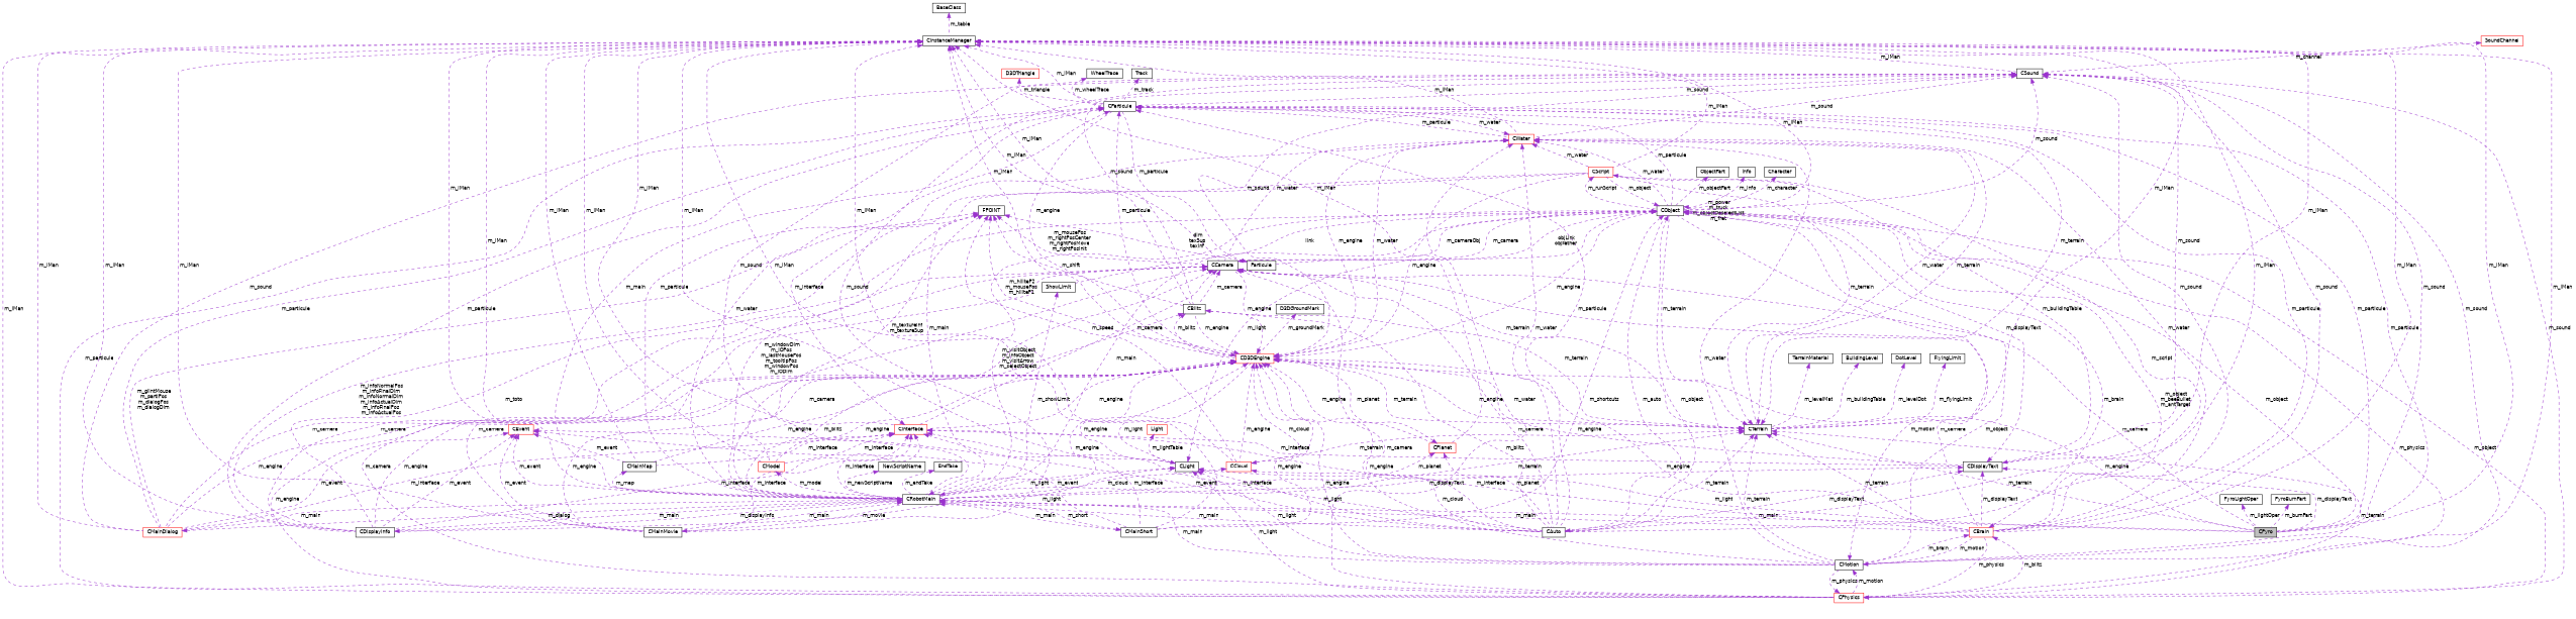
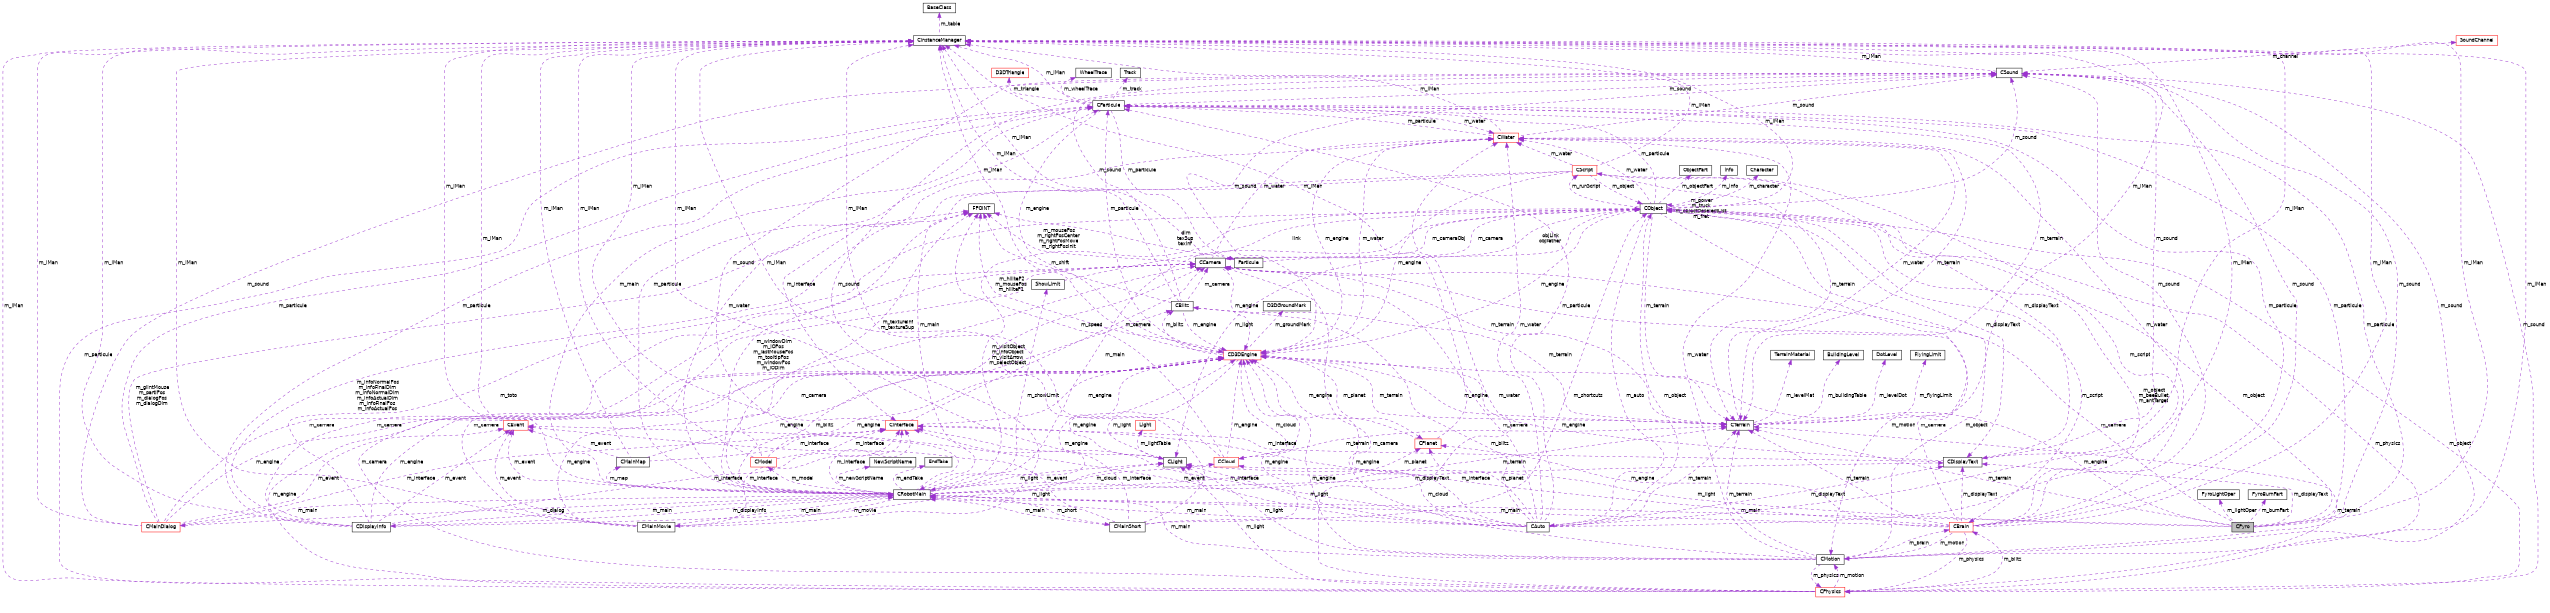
  digraph {
    node [color=black fillcolor=white fontname=Helvetica fontsize=10 shape=record style=filled]
    edge [color=darkorchid3 dir=back fontname=Helvetica fontsize=10 labelfontname=Helvetica labelfontsize=10 style=dashed]
    n1 [fillcolor=grey75 fontcolor=black height=0.2 label=CPyro width=0.4]
    n2 [height=0.2 label=CParticule width=0.4]
    n3 [color=red height=0.2 label=CWater width=0.4]
    n4 [color=red height=0.2 label=CD3DEngine width=0.4]
    n5 [height=0.2 label=CObject width=0.4]
    n6 [height=0.2 label=CRobotMain width=0.4]
    n7 [color=red height=0.2 label=CMainDialog width=0.4]
    n8 [height=0.2 label=CDisplayInfo width=0.4]
    n9 [color=red height=0.2 label=CBrain width=0.4]
    n10 [color=red height=0.2 label=CPhysics width=0.4]
    n11 [height=0.2 label=CMotion width=0.4]
    n12 [height=0.2 label=CAuto width=0.4]
    n13 [height=0.2 label=CTerrain width=0.4]
    n14 [height=0.2 label=CCamera width=0.4]
    n15 [color=red height=0.2 label=CScript width=0.4]
    n16 [height=0.2 label=CBlitz width=0.4]
    n17 [height=0.2 label=CDisplayText width=0.4]
    n18 [color=red height=0.2 label=CInterface width=0.4]
    n19 [height=0.2 label=CLight width=0.4]
    n20 [color=red height=0.2 label=CCloud width=0.4]
    n21 [height=0.2 label=CMainMovie width=0.4]
    n22 [color=red height=0.2 label=CModel width=0.4]
    n23 [height=0.2 label=CMainShort width=0.4]
    n24 [color=red height=0.2 label=CPlanet width=0.4]
    n25 [height=0.2 label=CMainMap width=0.4]
    n26 [height=0.2 label=Particule width=0.4]
    n27 [height=0.2 label=ShowLimit width=0.4]
    n28 [height=0.2 label=CInstanceManager width=0.4]
    n29 [height=0.2 label=CSound width=0.4]
    n30 [color=red height=0.2 label=CEvent width=0.4]
    n31 [height=0.2 label=BaseClass width=0.4]
    n32 [height=0.2 label=TerrainMaterial width=0.4]
    n33 [height=0.2 label=BuildingLevel width=0.4]
    n34 [height=0.2 label=DotLevel width=0.4]
    n35 [height=0.2 label=D3DGroundMark width=0.4]
    n36 [height=0.2 label=FPOINT width=0.4]
    n37 [color=red height=0.2 label=SoundChannel width=0.4]
    n38 [color=red height=0.2 label=Light width=0.4]
    n39 [height=0.2 label=NewScriptName width=0.4]
    n40 [height=0.2 label=EndTake width=0.4]
    n41 [height=0.2 label=ObjectPart width=0.4]
    n42 [height=0.2 label=Info width=0.4]
    n43 [height=0.2 label=Character width=0.4]
    n44 [height=0.2 label=FlyingLimit width=0.4]
    n45 [height=0.2 label=Track width=0.4]
    n46 [color=red height=0.2 label=D3DTriangle width=0.4]
    n47 [height=0.2 label=WheelTrace width=0.4]
    n48 [height=0.2 label=PyroLightOper width=0.4]
    n49 [height=0.2 label=PyroBurnPart width=0.4]
    n2 -> n1 [label=" m_particule"]
    n2 -> n3 [label=" m_particule"]
    n2 -> n4 [label=" m_particule"]
    n2 -> n5 [label=" m_particule"]
    n2 -> n6 [label=" m_particule"]
    n2 -> n7 [label=" m_particule"]
    n2 -> n8 [label=" m_particule"]
    n2 -> n9 [label=" m_particule"]
    n2 -> n10 [label=" m_particule"]
    n2 -> n11 [label=" m_particule"]
    n2 -> n12 [label=" m_particule"]
    n3 -> n2 [label=" m_water"]
    n3 -> n4 [label=" m_water"]
    n3 -> n5 [label=" m_water"]
    n3 -> n6 [label=" m_water"]
    n3 -> n9 [label=" m_water"]
    n3 -> n10 [label=" m_water"]
    n3 -> n11 [label=" m_water"]
    n3 -> n12 [label=" m_water"]
    n3 -> n13 [label=" m_water"]
    n3 -> n14 [label=" m_water"]
    n3 -> n15 [label=" m_water"]
    n4 -> n1 [label=" m_engine"]
    n4 -> n2 [label=" m_engine"]
    n4 -> n3 [label=" m_engine"]
    n4 -> n5 [label=" m_engine"]
    n4 -> n6 [label=" m_engine"]
    n4 -> n7 [label=" m_engine"]
    n4 -> n8 [label=" m_engine"]
-   n4 -> n9 [label=" m_engine"]
+   n24 -> n9 [label=" m_engine"]
    n4 -> n10 [label=" m_engine"]
    n4 -> n11 [label=" m_engine"]
    n4 -> n12 [label=" m_engine"]
    n4 -> n13 [label=" m_engine"]
    n4 -> n14 [label=" m_engine"]
    n4 -> n15 [label=" m_engine"]
    n4 -> n16 [label=" m_engine"]
    n4 -> n17 [label=" m_engine"]
    n4 -> n18 [label=" m_engine"]
    n4 -> n19 [label=" m_engine"]
    n4 -> n20 [label=" m_engine"]
    n4 -> n21 [label=" m_engine"]
    n4 -> n22 [label=" m_engine"]
    n4 -> n23 [label=" m_engine"]
    n4 -> n24 [label=" m_engine"]
    n4 -> n25 [label=" m_engine"]
    n5 -> n1 [label=" m_object"]
    n5 -> n5 [label=" m_power\nm_truck\nm_objectDeselectList\nm_fret"]
    n5 -> n6 [label=" m_visitObject\nm_infoObject\nm_visitArrow\nm_selectObject"]
    n5 -> n8 [label=" m_toto"]
    n5 -> n9 [label=" m_object\nm_beeBullet\nm_antTarget"]
    n5 -> n10 [label=" m_object"]
    n5 -> n11 [label=" m_object"]
    n5 -> n12 [label=" m_object"]
    n5 -> n14 [label=" m_cameraObj"]
    n5 -> n15 [label=" m_object"]
    n5 -> n23 [label=" m_shortcuts"]
    n5 -> n26 [label=" objLink\nobjFather"]
    n5 -> n27 [label=" link"]
    n6 -> n1 [label=" m_main"]
    n6 -> n2 [label=" m_main"]
    n6 -> n5 [label=" m_main"]
    n6 -> n7 [label=" m_main"]
    n6 -> n8 [label=" m_main"]
    n6 -> n9 [label=" m_main"]
    n6 -> n11 [label=" m_main"]
    n6 -> n12 [label=" m_main"]
    n6 -> n15 [label=" m_main"]
    n6 -> n21 [label=" m_main"]
    n6 -> n23 [label=" m_main"]
    n7 -> n6 [label=" m_dialog"]
    n8 -> n6 [label=" m_displayInfo"]
-   n9 -> n5 [label=" m_brain"]
+   n9 -> n5 [label=" m_script"]
    n9 -> n10 [label=" m_blitz"]
    n9 -> n11 [label=" m_brain"]
    n10 -> n5 [label=" m_physics"]
    n10 -> n9 [label=" m_physics"]
    n10 -> n11 [label=" m_physics"]
    n11 -> n5 [label=" m_motion"]
    n11 -> n9 [label=" m_motion"]
    n11 -> n10 [label=" m_motion"]
    n12 -> n5 [label=" m_auto"]
    n13 -> n1 [label=" m_terrain"]
    n13 -> n2 [label=" m_terrain"]
    n13 -> n3 [label=" m_terrain"]
    n13 -> n4 [label=" m_terrain"]
    n13 -> n5 [label=" m_terrain"]
    n13 -> n6 [label=" m_terrain"]
    n13 -> n9 [label=" m_terrain"]
    n13 -> n10 [label=" m_terrain"]
    n13 -> n11 [label=" m_terrain"]
    n13 -> n12 [label=" m_terrain"]
    n13 -> n14 [label=" m_terrain"]
    n13 -> n15 [label=" m_terrain"]
    n13 -> n16 [label=" m_terrain"]
    n13 -> n20 [label=" m_terrain"]
    n14 -> n1 [label=" m_camera"]
    n14 -> n5 [label=" m_camera"]
    n14 -> n6 [label=" m_camera"]
    n14 -> n7 [label=" m_camera"]
    n14 -> n8 [label=" m_camera"]
    n14 -> n9 [label=" m_camera"]
    n14 -> n10 [label=" m_camera"]
    n14 -> n11 [label=" m_camera"]
    n14 -> n12 [label=" m_camera"]
    n14 -> n16 [label=" m_camera"]
    n14 -> n18 [label=" m_camera"]
    n14 -> n21 [label=" m_camera"]
    n15 -> n5 [label=" m_runScript"]
    n15 -> n9 [label=" m_script"]
    n16 -> n4 [label=" m_blitz"]
    n16 -> n6 [label=" m_blitz"]
    n16 -> n12 [label=" m_blitz"]
    n17 -> n1 [label=" m_displayText"]
    n17 -> n5 [label=" m_displayText"]
    n17 -> n6 [label=" m_displayText"]
    n17 -> n9 [label=" m_displayText"]
    n17 -> n12 [label=" m_displayText"]
-   n17 -> n15 [label=" m_buildingTable"]
+   n17 -> n15 [label=" m_displayText"]
    n18 -> n6 [label=" m_interface"]
    n18 -> n7 [label=" m_interface"]
    n18 -> n8 [label=" m_interface"]
    n18 -> n9 [label=" m_interface"]
    n18 -> n12 [label=" m_interface"]
    n18 -> n15 [label=" m_interface"]
    n18 -> n17 [label=" m_interface"]
    n18 -> n21 [label=" m_interface"]
    n18 -> n22 [label=" m_interface"]
    n18 -> n23 [label=" m_interface"]
    n18 -> n25 [label=" m_interface"]
    n19 -> n1 [label=" m_light"]
    n19 -> n4 [label=" m_light"]
    n19 -> n5 [label=" m_light"]
    n19 -> n6 [label=" m_light"]
    n19 -> n8 [label=" m_light"]
    n19 -> n10 [label=" m_light"]
    n19 -> n11 [label=" m_light"]
    n19 -> n12 [label=" m_light"]
    n20 -> n4 [label=" m_cloud"]
    n20 -> n6 [label=" m_cloud"]
    n20 -> n12 [label=" m_cloud"]
    n21 -> n6 [label=" m_movie"]
    n22 -> n6 [label=" m_model"]
    n23 -> n6 [label=" m_short"]
    n24 -> n4 [label=" m_planet"]
    n24 -> n6 [label=" m_planet"]
    n24 -> n12 [label=" m_planet"]
    n25 -> n6 [label=" m_map"]
    n26 -> n2 [label=" m_particule"]
    n27 -> n6 [label=" m_showLimit"]
    n28 -> n1 [label=" m_iMan"]
    n28 -> n2 [label=" m_iMan"]
    n28 -> n3 [label=" m_iMan"]
    n28 -> n4 [label=" m_iMan"]
    n28 -> n5 [label=" m_iMan"]
    n28 -> n6 [label=" m_iMan"]
    n28 -> n7 [label=" m_iMan"]
    n28 -> n8 [label=" m_iMan"]
    n28 -> n9 [label=" m_iMan"]
    n28 -> n10 [label=" m_iMan"]
    n28 -> n11 [label=" m_iMan"]
    n28 -> n12 [label=" m_iMan"]
    n28 -> n13 [label=" m_iMan"]
    n28 -> n14 [label=" m_iMan"]
    n28 -> n15 [label=" m_iMan"]
    n28 -> n16 [label=" m_iMan"]
    n28 -> n17 [label=" m_iMan"]
    n28 -> n18 [label=" m_iMan"]
    n28 -> n19 [label=" m_iMan"]
    n28 -> n20 [label=" m_iMan"]
    n28 -> n21 [label=" m_iMan"]
    n28 -> n22 [label=" m_iMan"]
    n28 -> n23 [label=" m_iMan"]
    n28 -> n24 [label=" m_iMan"]
    n28 -> n25 [label=" m_iMan"]
    n28 -> n29 [label=" m_iMan"]
    n28 -> n30 [label=" m_iMan"]
    n29 -> n1 [label=" m_sound"]
    n29 -> n2 [label=" m_sound"]
    n29 -> n3 [label=" m_sound"]
    n29 -> n4 [label=" m_sound"]
    n29 -> n5 [label=" m_sound"]
    n29 -> n6 [label=" m_sound"]
    n29 -> n7 [label=" m_sound"]
    n29 -> n9 [label=" m_sound"]
    n29 -> n10 [label=" m_sound"]
    n29 -> n11 [label=" m_sound"]
    n29 -> n12 [label=" m_sound"]
    n29 -> n16 [label=" m_sound"]
    n29 -> n17 [label=" m_sound"]
    n29 -> n21 [label=" m_sound"]
    n30 -> n6 [label=" m_event"]
    n30 -> n7 [label=" m_event"]
    n30 -> n8 [label=" m_event"]
    n30 -> n12 [label=" m_event"]
    n30 -> n21 [label=" m_event"]
    n30 -> n23 [label=" m_event"]
    n30 -> n25 [label=" m_event"]
    n31 -> n28 [label=" m_table"]
    n32 -> n13 [label=" m_levelMat"]
    n33 -> n13 [label=" m_buildingTable"]
    n34 -> n13 [label=" m_levelDot"]
    n35 -> n4 [label=" m_groundMark"]
    n36 -> n4 [label=" m_hiliteP2\nm_mousePos\nm_hiliteP1"]
    n36 -> n6 [label=" m_windowDim\nm_IOPos\nm_lastMousePos\nm_tooltipPos\nm_windowPos\nm_IODim"]
    n36 -> n7 [label=" m_glintMouse\nm_partiPos\nm_dialogPos\nm_dialogDim"]
    n36 -> n8 [label=" m_infoNormalPos\nm_infoFinalDim\nm_infoNormalDim\nm_infoActualDim\nm_infoFinalPos\nm_infoActualPos"]
    n36 -> n14 [label=" m_mousePos\nm_rightPosCenter\nm_rightPosMove\nm_rightPosInit"]
    n36 -> n16 [label=" m_shift"]
    n36 -> n20 [label=" m_speed"]
    n36 -> n22 [label=" m_textureInf\nm_textureSup"]
    n36 -> n26 [label=" dim\ntexSup\ntexInf"]
    n37 -> n29 [label=" m_channel"]
    n38 -> n19 [label=" m_lightTable"]
    n39 -> n6 [label=" m_newScriptName"]
    n40 -> n6 [label=" m_endTake"]
    n41 -> n5 [label=" m_objectPart"]
    n42 -> n5 [label=" m_info"]
    n43 -> n5 [label=" m_character"]
    n44 -> n13 [label=" m_flyingLimit"]
    n45 -> n2 [label=" m_track"]
    n46 -> n2 [label=" m_triangle"]
    n47 -> n2 [label=" m_wheelTrace"]
    n48 -> n1 [label=" m_lightOper"]
    n49 -> n1 [label=" m_burnPart"]
  }
